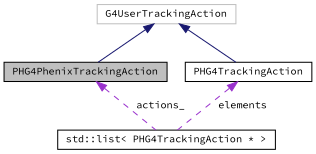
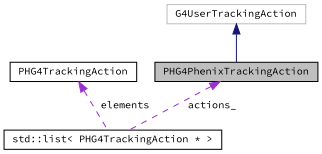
  digraph {
    fontname="Source Code Pro"
    node [color=black fontname="Source Code Pro" fontsize=10 shape=record]
    edge [color=darkorchid3 dir=back fontname="Source Code Pro" fontsize=10 labelfontname=FreeSans labelfontsize=10 style=dashed]
    n1 [fillcolor=grey75 fontcolor=black height=0.2 label=PHG4PhenixTrackingAction style=filled width=0.4]
    n2 [height=0.2 label="std::list\< PHG4TrackingAction * \>" width=0.4]
    n3 [color=grey75 height=0.2 label=G4UserTrackingAction width=0.4]
    n4 [height=0.2 label=PHG4TrackingAction width=0.4]
    n1 -> n2 [label=" actions_"]
    n3 -> n1 [color=midnightblue style=solid]
-   n3 -> n4 [color=midnightblue style=solid]
    n4 -> n2 [label=" elements"]
  }
